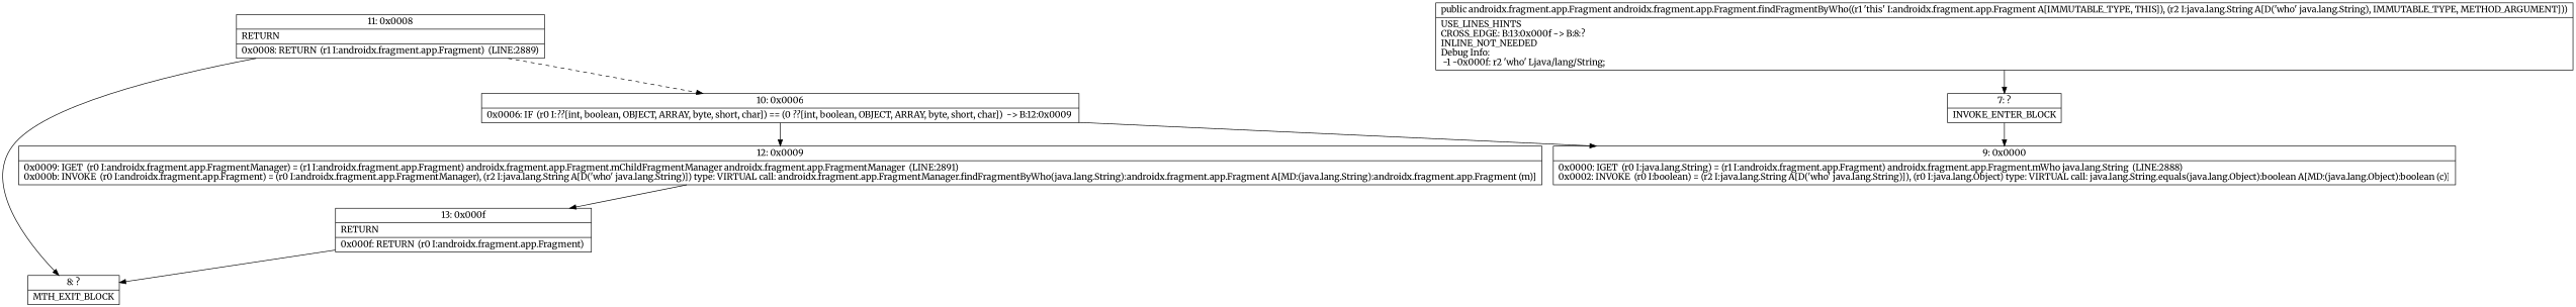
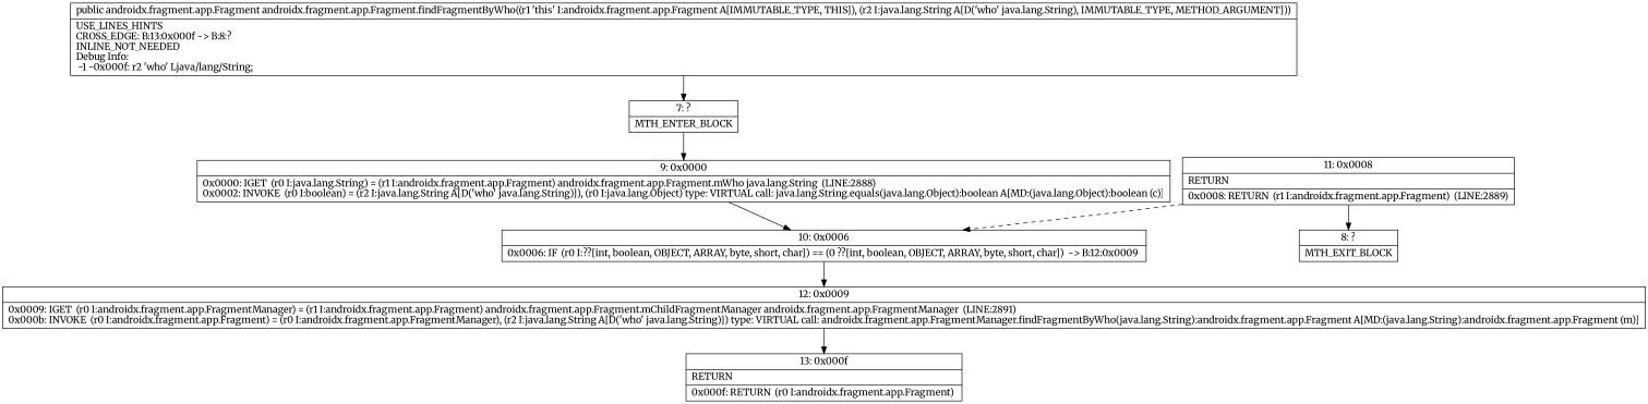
  digraph {
    fontname=Merriweather
    node [fontname=Merriweather shape=record]
    edge [fontname=Merriweather]
-   n1 [label="{7\:\ ?|INVOKE_ENTER_BLOCK\l}"]
+   n1 [label="{7\:\ ?|MTH_ENTER_BLOCK\l}"]
    n2 [label="{9\:\ 0x0000|0x0000: IGET  (r0 I:java.lang.String) = (r1 I:androidx.fragment.app.Fragment) androidx.fragment.app.Fragment.mWho java.lang.String  (LINE:2888)\l0x0002: INVOKE  (r0 I:boolean) = (r2 I:java.lang.String A[D('who' java.lang.String)]), (r0 I:java.lang.Object) type: VIRTUAL call: java.lang.String.equals(java.lang.Object):boolean A[MD:(java.lang.Object):boolean (c)]\l}"]
    n3 [label="{10\:\ 0x0006|0x0006: IF  (r0 I:??[int, boolean, OBJECT, ARRAY, byte, short, char]) == (0 ??[int, boolean, OBJECT, ARRAY, byte, short, char])  \-\> B:12:0x0009 \l}"]
    n4 [label="{12\:\ 0x0009|0x0009: IGET  (r0 I:androidx.fragment.app.FragmentManager) = (r1 I:androidx.fragment.app.Fragment) androidx.fragment.app.Fragment.mChildFragmentManager androidx.fragment.app.FragmentManager  (LINE:2891)\l0x000b: INVOKE  (r0 I:androidx.fragment.app.Fragment) = (r0 I:androidx.fragment.app.FragmentManager), (r2 I:java.lang.String A[D('who' java.lang.String)]) type: VIRTUAL call: androidx.fragment.app.FragmentManager.findFragmentByWho(java.lang.String):androidx.fragment.app.Fragment A[MD:(java.lang.String):androidx.fragment.app.Fragment (m)]\l}"]
    n5 [label="{11\:\ 0x0008|RETURN\l|0x0008: RETURN  (r1 I:androidx.fragment.app.Fragment)  (LINE:2889)\l}"]
    n6 [label="{8\:\ ?|MTH_EXIT_BLOCK\l}"]
    n7 [label="{13\:\ 0x000f|RETURN\l|0x000f: RETURN  (r0 I:androidx.fragment.app.Fragment) \l}"]
    n8 [label="{public androidx.fragment.app.Fragment androidx.fragment.app.Fragment.findFragmentByWho((r1 'this' I:androidx.fragment.app.Fragment A[IMMUTABLE_TYPE, THIS]), (r2 I:java.lang.String A[D('who' java.lang.String), IMMUTABLE_TYPE, METHOD_ARGUMENT]))  | USE_LINES_HINTS\lCROSS_EDGE: B:13:0x000f \-\> B:8:?\lINLINE_NOT_NEEDED\lDebug Info:\l  \-1 \-0x000f: r2 'who' Ljava\/lang\/String;\l}"]
    n1 -> n2
-   n3 -> n2
+   n2 -> n3
    n3 -> n4
    n4 -> n7
    n5 -> n3 [style=dashed]
    n5 -> n6
-   n7 -> n6
    n8 -> n1
  }
